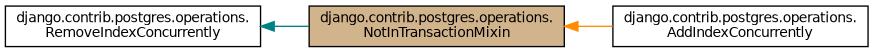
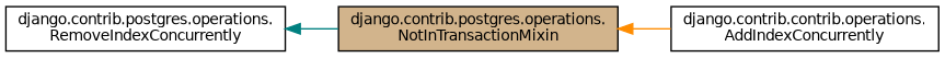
  digraph {
    rankdir=LR
    node [color=black fillcolor=white fontname=Helvetica fontsize=10 shape=record style=filled]
    edge [dir=back fontname=Helvetica fontsize=10 labelfontname=Helvetica labelfontsize=10 style=solid]
    n1 [fillcolor=tan fontcolor=black height=0.2 label="django.contrib.postgres.operations.\lNotInTransactionMixin" width=0.4]
-   n2 [height=0.2 label="django.contrib.postgres.operations.\lAddIndexConcurrently" width=0.4]
+   n2 [height=0.2 label="django.contrib.contrib.operations.\lAddIndexConcurrently" width=0.4]
    n3 [height=0.2 label="django.contrib.postgres.operations.\lRemoveIndexConcurrently" width=0.4]
    n1 -> n2 [color=darkorange]
    n3 -> n1 [color=teal]
  }
